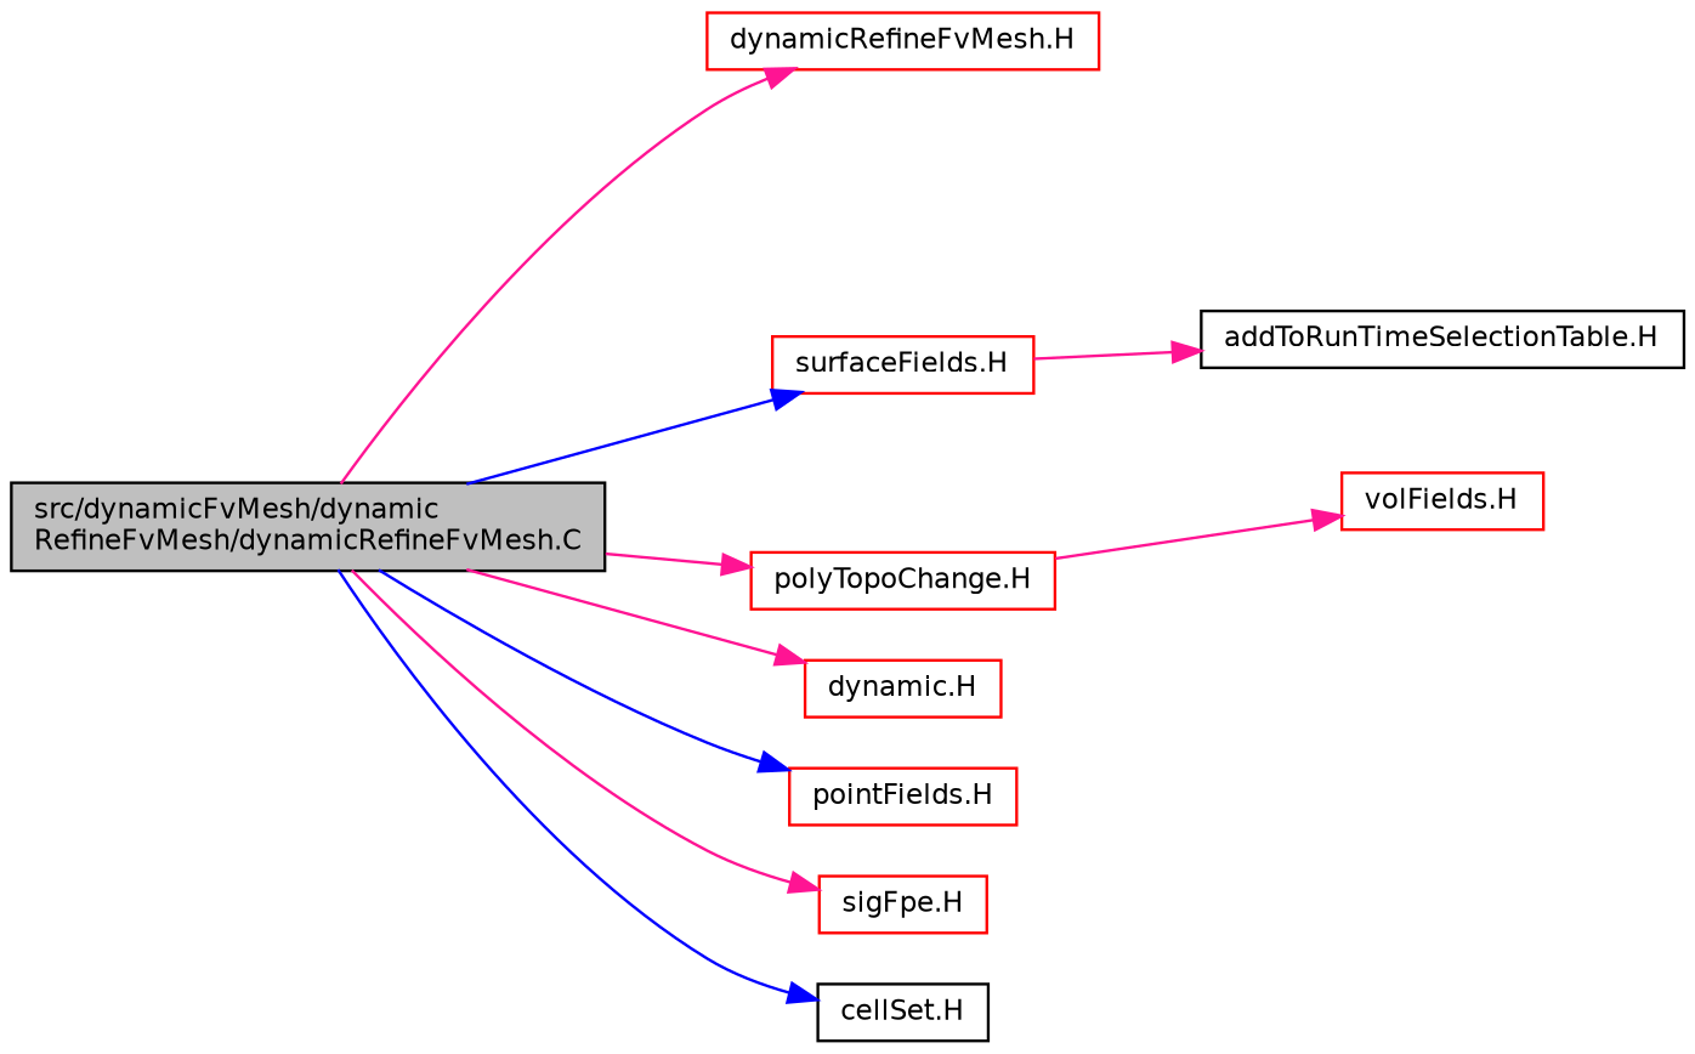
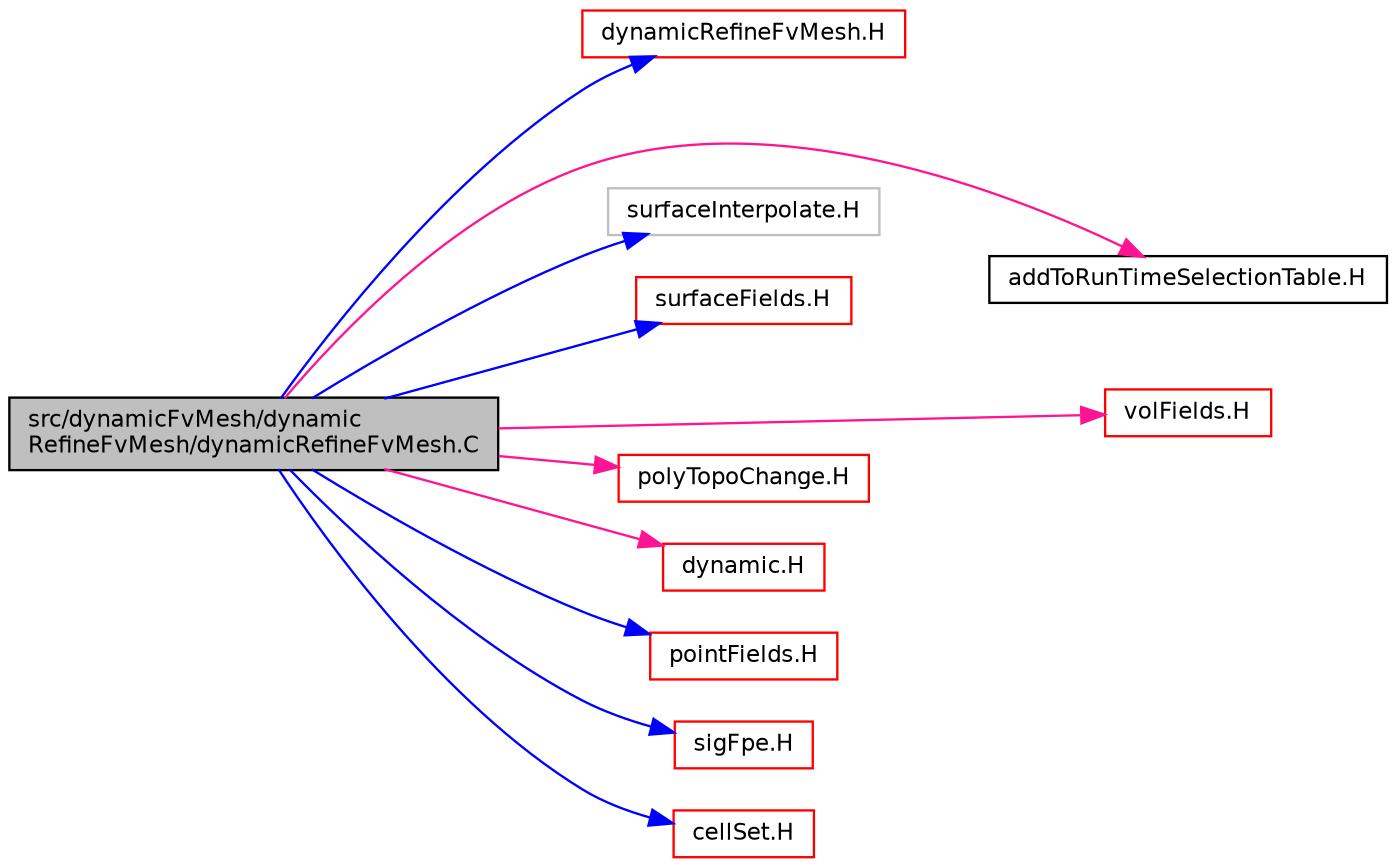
  digraph {
    rankdir=LR
    node [color=red fontname=Helvetica fontsize=10 shape=record]
    edge [color=blue fontname=Helvetica fontsize=10 labelfontname=Helvetica labelfontsize=10 style=solid]
    n1 [color=black fillcolor=grey75 fontcolor=black height=0.2 label="src/dynamicFvMesh/dynamic\lRefineFvMesh/dynamicRefineFvMesh.C" style=filled width=0.4]
    n2 [height=0.2 label="dynamicRefineFvMesh.H" width=0.4]
    n3 [color=black height=0.2 label="addToRunTimeSelectionTable.H" width=0.4]
+   n4 [color=grey75 height=0.2 label="surfaceInterpolate.H" width=0.4]
    n5 [height=0.2 label="volFields.H" width=0.4]
    n6 [height=0.2 label="polyTopoChange.H" width=0.4]
    n7 [height=0.2 label="surfaceFields.H" width=0.4]
    n8 [height=0.2 label="dynamic.H" width=0.4]
    n9 [height=0.2 label="pointFields.H" width=0.4]
    n10 [height=0.2 label="sigFpe.H" width=0.4]
-   n11 [color=black height=0.2 label="cellSet.H" width=0.4]
-   n1 -> n2 [color=deeppink]
-   n7 -> n3 [color=deeppink]
-   n6 -> n5 [color=deeppink]
+   n11 [height=0.2 label="cellSet.H" width=0.4]
+   n1 -> n2
+   n1 -> n3 [color=deeppink]
+   n1 -> n4
+   n1 -> n5 [color=deeppink]
    n1 -> n6 [color=deeppink]
    n1 -> n7
    n1 -> n8 [color=deeppink]
    n1 -> n9
-   n1 -> n10 [color=deeppink]
+   n1 -> n10
    n1 -> n11
  }
